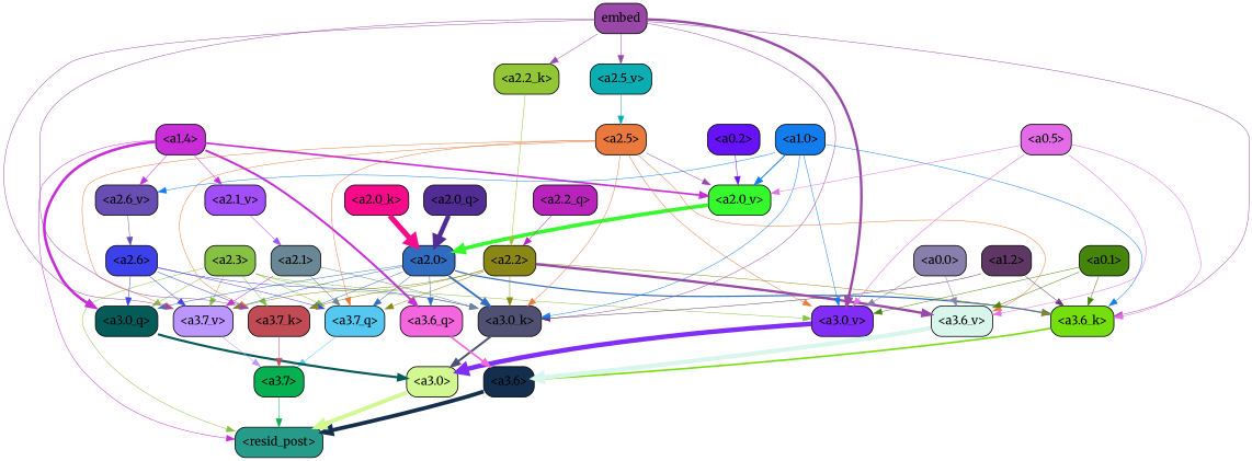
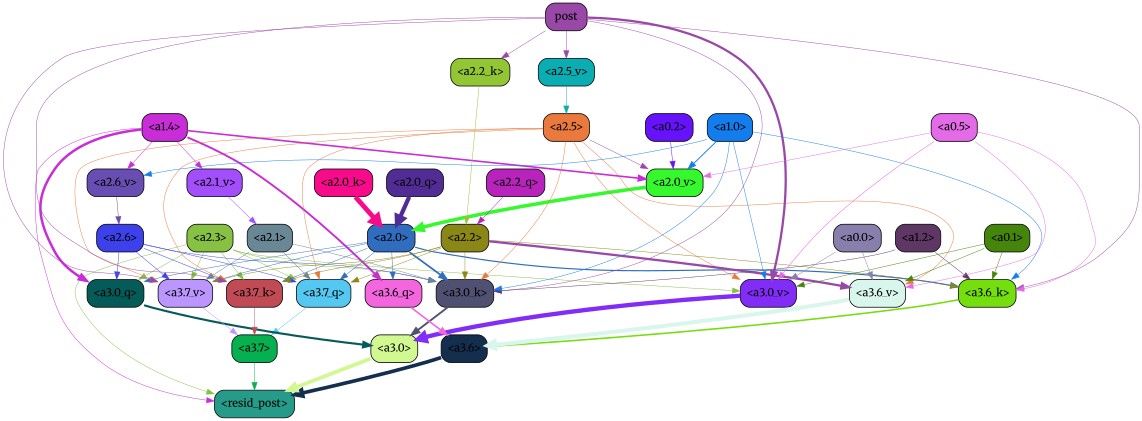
  strict digraph {
    fontname=Merriweather
    splines=true
    node [color=black fontname=Merriweather shape=box style="filled, rounded"]
    edge [color="#9948a7" fontname=Merriweather penwidth=0.6]
    "<a3.7>" [fillcolor="#06b050"]
    "<resid_post>" [fillcolor="#269b8a"]
    "<a3.6>" [fillcolor="#142e4e"]
    "<a3.0>" [fillcolor="#d1f891"]
    "<a2.3>" [fillcolor="#86c143"]
    "<a3.7_q>" [fillcolor="#54c8f0"]
    "<a3.0_q>" [fillcolor="#055b58"]
    "<a3.7_k>" [fillcolor="#c04b55"]
    "<a3.0_k>" [fillcolor="#505172"]
    "<a3.7_v>" [fillcolor="#bb96ff"]
    "<a3.0_v>" [fillcolor="#822cf7"]
    "<a1.4>" [fillcolor="#c82dd7"]
    "<a3.6_q>" [fillcolor="#f366dd"]
    "<a2.6_v>" [fillcolor="#684eb2"]
    "<a2.1_v>" [fillcolor="#a34efb"]
    "<a2.0_v>" [fillcolor="#36f92d"]
    "<a2.6>" [fillcolor="#3d41ec"]
    "<a2.1>" [fillcolor="#698794"]
    "<a2.0>" [fillcolor="#316dbe"]
    "<a3.6_k>" [fillcolor="#74de0e"]
    "<a3.6_v>" [fillcolor="#d8f6eb"]
    "<a2.5>" [fillcolor="#e9793d"]
    "<a2.2>" [fillcolor="#8b8716"]
-   embed [fillcolor="#9948a7"]
+   embed [fillcolor="#9948a7" label=post]
    "<a2.2_k>" [fillcolor="#93c635"]
    "<a2.5_v>" [fillcolor="#0aadb1"]
    "<a1.2>" [fillcolor="#5e3765"]
    "<a1.0>" [fillcolor="#137dee"]
    "<a0.5>" [fillcolor="#e46be8"]
    "<a0.1>" [fillcolor="#46850b"]
    "<a0.0>" [fillcolor="#897fac"]
    "<a2.2_q>" [fillcolor="#b723bb"]
    "<a2.0_q>" [fillcolor="#522c95"]
    "<a2.0_k>" [fillcolor="#f80b8b"]
    "<a0.2>" [fillcolor="#6612fb"]
    "<a3.7>" -> "<resid_post>" [color="#06b050"]
    "<a3.6>" -> "<resid_post>" [color="#142e4e" penwidth=4.753257989883423]
    "<a3.0>" -> "<resid_post>" [color="#d1f891" penwidth=4.90053927898407]
    "<a2.3>" -> "<resid_post>" [color="#86c143"]
    "<a2.3>" -> "<a3.7_q>" [color="#86c143"]
    "<a2.3>" -> "<a3.0_q>" [color="#86c143"]
    "<a2.3>" -> "<a3.7_k>" [color="#86c143"]
    "<a2.3>" -> "<a3.0_k>" [color="#86c143"]
    "<a2.3>" -> "<a3.7_v>" [color="#86c143"]
    "<a2.3>" -> "<a3.0_v>" [color="#86c143"]
    "<a3.7_q>" -> "<a3.7>" [color="#54c8f0"]
    "<a3.0_q>" -> "<a3.0>" [color="#055b58" penwidth=2.7421876192092896]
    "<a3.7_k>" -> "<a3.7>" [color="#c04b55"]
    "<a3.0_k>" -> "<a3.0>" [color="#505172" penwidth=2.476402521133423]
    "<a3.7_v>" -> "<a3.7>" [color="#bb96ff"]
    "<a3.0_v>" -> "<a3.0>" [color="#822cf7" penwidth=5.652270674705505]
    "<a1.4>" -> "<resid_post>" [color="#c82dd7"]
    "<a1.4>" -> "<a3.0_q>" [color="#c82dd7" penwidth=3.2760138511657715]
    "<a1.4>" -> "<a3.6_q>" [color="#c82dd7" penwidth=2.5149343013763428]
    "<a1.4>" -> "<a2.6_v>" [color="#c82dd7"]
    "<a1.4>" -> "<a2.1_v>" [color="#c82dd7"]
    "<a1.4>" -> "<a2.0_v>" [color="#c82dd7" penwidth=2.0870713144540787]
    "<a3.6_q>" -> "<a3.6>" [color="#f366dd" penwidth=2.091020345687866]
    "<a2.6_v>" -> "<a2.6>" [color="#684eb2"]
    "<a2.1_v>" -> "<a2.1>" [color="#a34efb"]
    "<a2.0_v>" -> "<a2.0>" [color="#36f92d" penwidth=4.611755967140198]
    "<a2.6>" -> "<a3.7_q>" [color="#3d41ec"]
    "<a2.6>" -> "<a3.0_q>" [color="#3d41ec"]
    "<a2.6>" -> "<a3.7_k>" [color="#3d41ec"]
    "<a2.6>" -> "<a3.0_k>" [color="#3d41ec"]
    "<a2.6>" -> "<a3.7_v>" [color="#3d41ec"]
    "<a2.1>" -> "<a3.7_q>" [color="#698794"]
    "<a2.1>" -> "<a3.0_k>" [color="#698794"]
-   "<a2.1>" -> "<a3.7_v>" [color="#c82dd7"]
+   "<a2.1>" -> "<a3.7_v>" [color="#698794"]
    "<a2.0>" -> "<a3.7_q>" [color="#316dbe"]
    "<a2.0>" -> "<a3.0_q>" [color="#316dbe"]
    "<a2.0>" -> "<a3.7_k>" [color="#316dbe"]
    "<a2.0>" -> "<a3.0_k>" [color="#316dbe" penwidth=2.2635570764541626]
    "<a2.0>" -> "<a3.7_v>" [color="#316dbe"]
    "<a2.0>" -> "<a3.6_q>" [color="#316dbe"]
    "<a2.0>" -> "<a3.6_k>" [color="#316dbe" penwidth=1.5290023684501648]
    "<a3.6_k>" -> "<a3.6>" [color="#74de0e" penwidth=2.048597991466522]
    "<a3.6_v>" -> "<a3.6>" [color="#d8f6eb" penwidth=5.2550448179244995]
    "<a2.5>" -> "<a3.7_q>" [color="#e9793d"]
    "<a2.5>" -> "<a3.7_k>" [color="#e9793d"]
    "<a2.5>" -> "<a3.0_k>" [color="#e9793d"]
    "<a2.5>" -> "<a3.7_v>" [color="#e9793d"]
    "<a2.5>" -> "<a3.0_v>" [color="#e9793d"]
    "<a2.5>" -> "<a2.0_v>"
    "<a2.5>" -> "<a3.6_v>" [color="#e9793d"]
    "<a2.2>" -> "<a3.7_q>" [color="#8b8716"]
    "<a2.2>" -> "<a3.7_k>" [color="#8b8716"]
    "<a2.2>" -> "<a3.0_k>" [color="#8b8716"]
    "<a2.2>" -> "<a3.7_v>" [color="#8b8716"]
    "<a2.2>" -> "<a3.6_k>" [color="#8b8716"]
    "<a2.2>" -> "<a3.6_v>" [penwidth=2.9556376338005066]
    embed -> "<a3.7_k>"
    embed -> "<a3.0_k>"
    embed -> "<a3.7_v>"
    embed -> "<a3.0_v>" [penwidth=2.972973108291626]
    embed -> "<a3.6_k>"
    embed -> "<a2.2_k>"
    embed -> "<a2.5_v>"
    "<a2.2_k>" -> "<a2.2>" [color="#93c635"]
    "<a2.5_v>" -> "<a2.5>" [color="#0aadb1"]
    "<a1.2>" -> "<a3.0_k>" [color="#5e3765"]
    "<a1.2>" -> "<a3.6_k>" [color="#5e3765"]
    "<a1.0>" -> "<a3.0_k>" [color="#137dee"]
    "<a1.0>" -> "<a3.0_v>" [color="#137dee"]
    "<a1.0>" -> "<a2.6_v>" [color="#137dee"]
    "<a1.0>" -> "<a2.0_v>" [color="#137dee" penwidth=1.2152502536773682]
    "<a1.0>" -> "<a3.6_k>" [color="#137dee"]
    "<a0.5>" -> "<a3.0_v>" [color="#e46be8" penwidth=0.6790935099124908]
    "<a0.5>" -> "<a2.0_v>" [color="#e46be8"]
    "<a0.5>" -> "<a3.6_k>" [color="#e46be8"]
    "<a0.5>" -> "<a3.6_v>" [color="#e46be8"]
    "<a0.1>" -> "<a3.0_v>" [color="#46850b"]
    "<a0.1>" -> "<a3.6_k>" [color="#46850b"]
    "<a0.1>" -> "<a3.6_v>" [color="#46850b"]
    "<a0.0>" -> "<a3.0_v>" [color="#897fac"]
    "<a0.0>" -> "<a3.6_v>" [color="#897fac"]
    "<a2.2_q>" -> "<a2.2>" [color="#b723bb"]
    "<a2.0_q>" -> "<a2.0>" [color="#522c95" penwidth=5.557696580886841]
    "<a2.0_k>" -> "<a2.0>" [color="#f80b8b" penwidth=6.320472955703735]
    "<a0.2>" -> "<a2.0_v>" [color="#6612fb"]
  }
